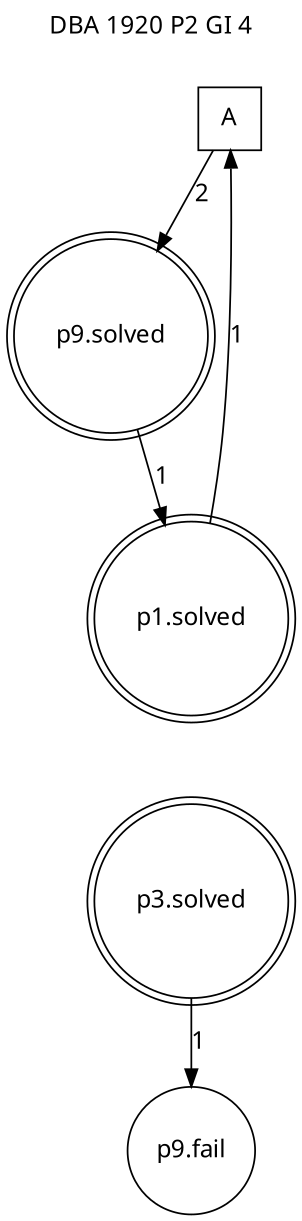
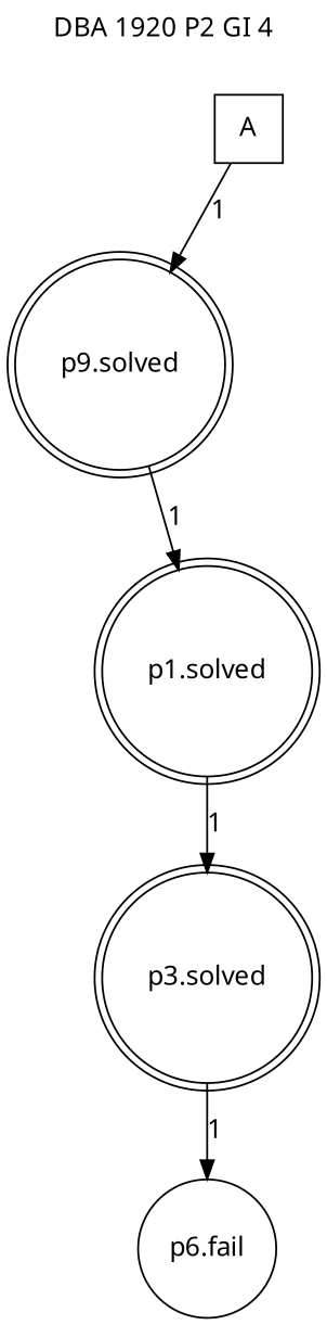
  digraph {
    fontname="Noto Sans"
    label=" DBA 1920 P2 GI 4 "
    labelloc=tl
    rankdir=TB
    node [fontname="Noto Sans" shape=doublecircle]
    edge [fontname="Noto Sans"]
    n1 [label=A shape=square]
    n2 [label="p9.solved"]
    n3 [label="p1.solved"]
    n4 [label="p3.solved"]
-   n5 [label="p9.fail" shape=circle]
-   n1 -> n2 [label=2]
+   n5 [label="p6.fail" shape=circle]
+   n1 -> n2 [label=1]
    n2 -> n3 [label=1]
-   n3 -> n1 [label=1]
+   n3 -> n4 [label=1]
    n4 -> n5 [label=1]
  }
